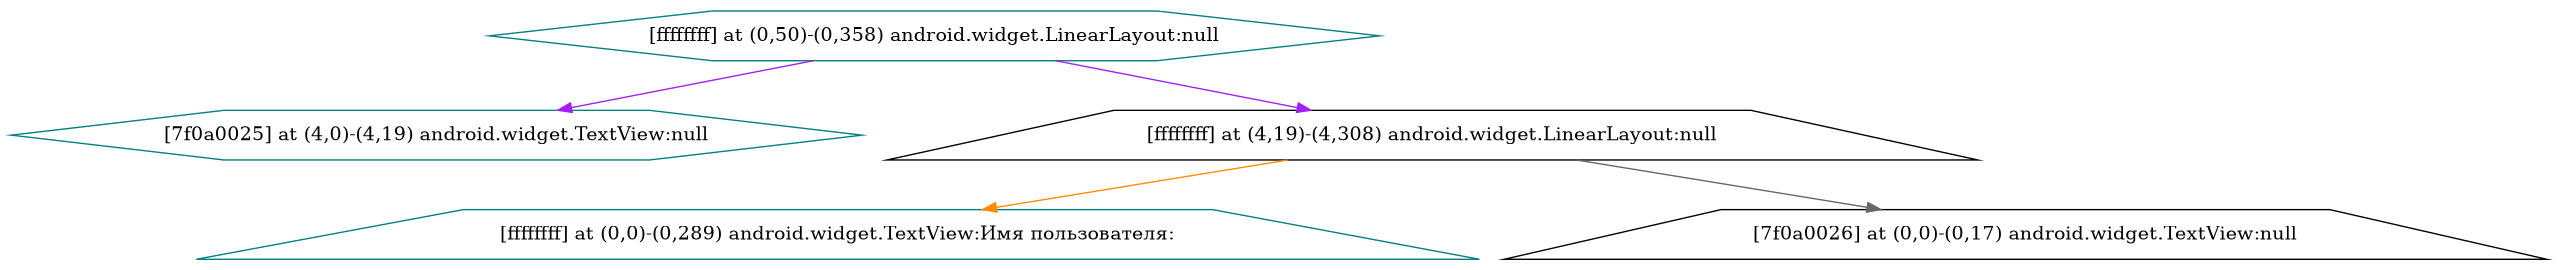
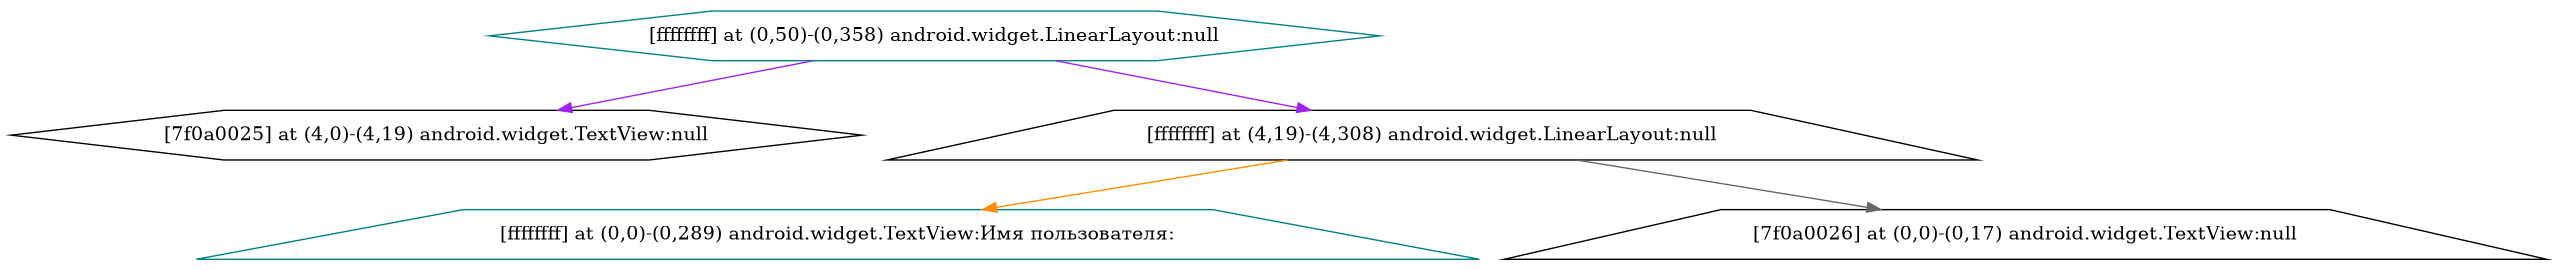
  strict digraph {
    node [color=teal shape=trapezium]
    edge [color=purple arrowhead=normal]
    n1 [label="[ffffffff] at (0,50)-(0,358) android.widget.LinearLayout:null" shape=hexagon]
-   n2 [label="[7f0a0025] at (4,0)-(4,19) android.widget.TextView:null" shape=hexagon]
+   n2 [label="[7f0a0025] at (4,0)-(4,19) android.widget.TextView:null" color=black shape=hexagon]
    n3 [label="[ffffffff] at (4,19)-(4,308) android.widget.LinearLayout:null" color=black]
    n4 [label="[ffffffff] at (0,0)-(0,289) android.widget.TextView:Имя пользователя:"]
    n5 [label="[7f0a0026] at (0,0)-(0,17) android.widget.TextView:null" color=black]
    n1 -> n2
    n1 -> n3
    n3 -> n4 [color=darkorange]
    n3 -> n5 [color=gray40]
  }
